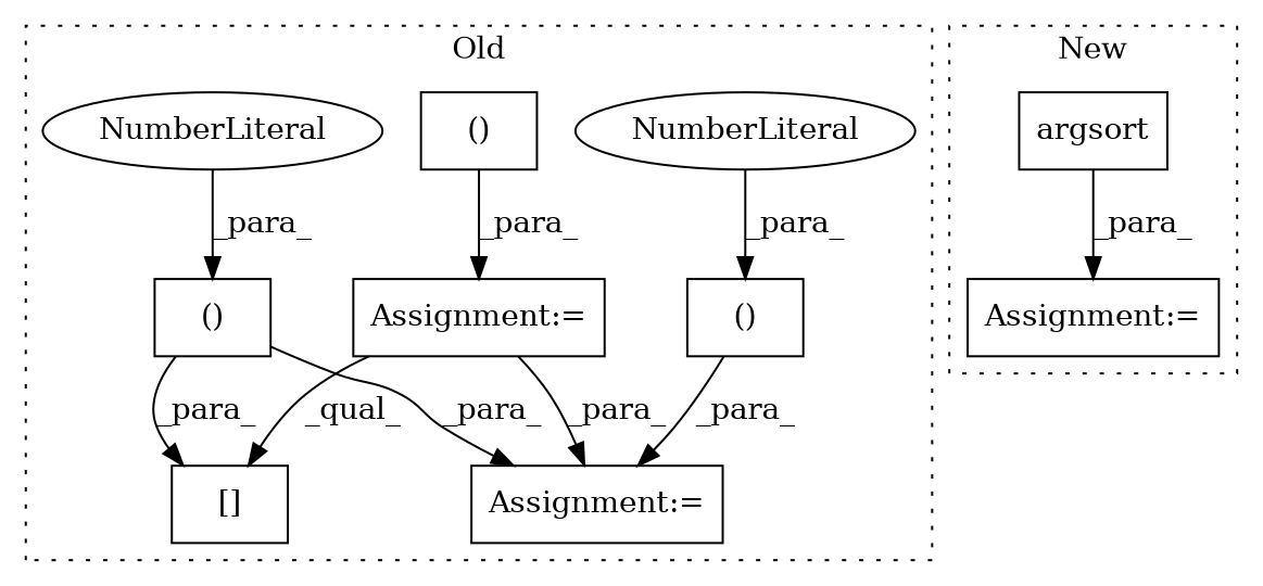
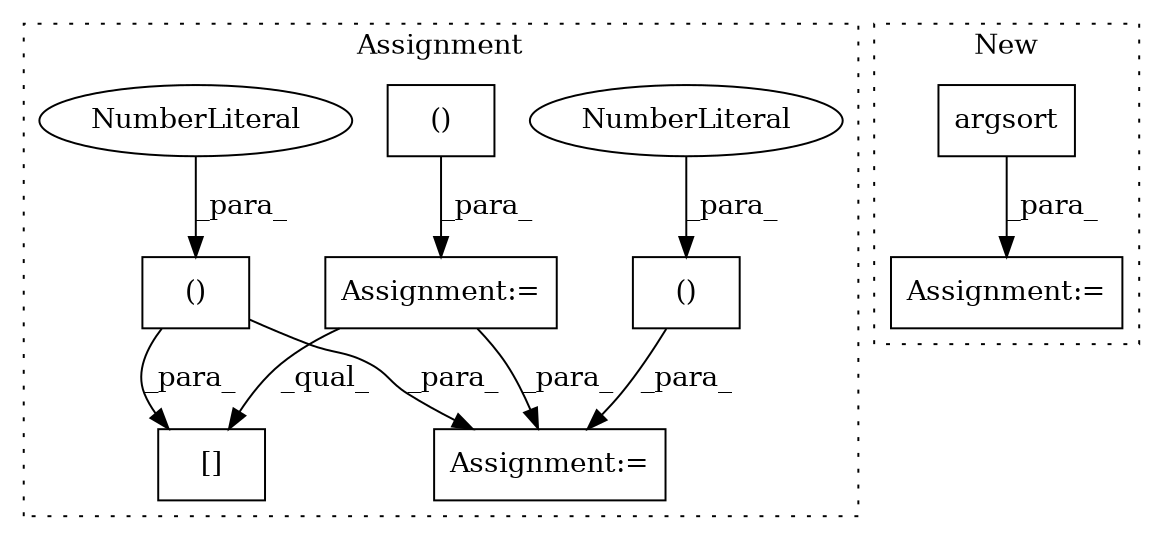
  digraph {
    node [a=106 l=1 shape=box]
    n1 [l=24 label="()" s=3625]
    n2 [a=7 l=12 label="Assignment:=" s=3728]
    n3 [a=34 label=NumberLiteral s=3648 shape=ellipse]
    n4 [a=2 l="24,2" label="[]" s="3601,3649"]
    n5 [l=24 label="()" s=3562]
    n6 [a=34 label=NumberLiteral s=3585 shape=ellipse]
    n7 [l=37 label="()" s=3433]
    n8 [a=7 label="Assignment:=" s=3414]
    n9 [a=32 l="8,1" label=argsort s="3404,3437"]
    n10 [a=7 label="Assignment:=" s=3397]
    subgraph cluster_1 {
-     label=Old
+     label=Assignment
      style=dotted
      n1
      n2
      n3
      n4
      n5
      n6
      n7
      n8
    }
    subgraph cluster_2 {
      label=New
      style=dotted
      n9
      n10
    }
    n1 -> n2 [label=_para_]
    n1 -> n4 [label=_para_]
    n3 -> n1 [label=_para_]
    n5 -> n2 [label=_para_]
    n6 -> n5 [label=_para_]
    n7 -> n8 [label=_para_]
    n8 -> n2 [label=_para_]
    n8 -> n4 [label=_qual_]
    n9 -> n10 [label=_para_]
  }
